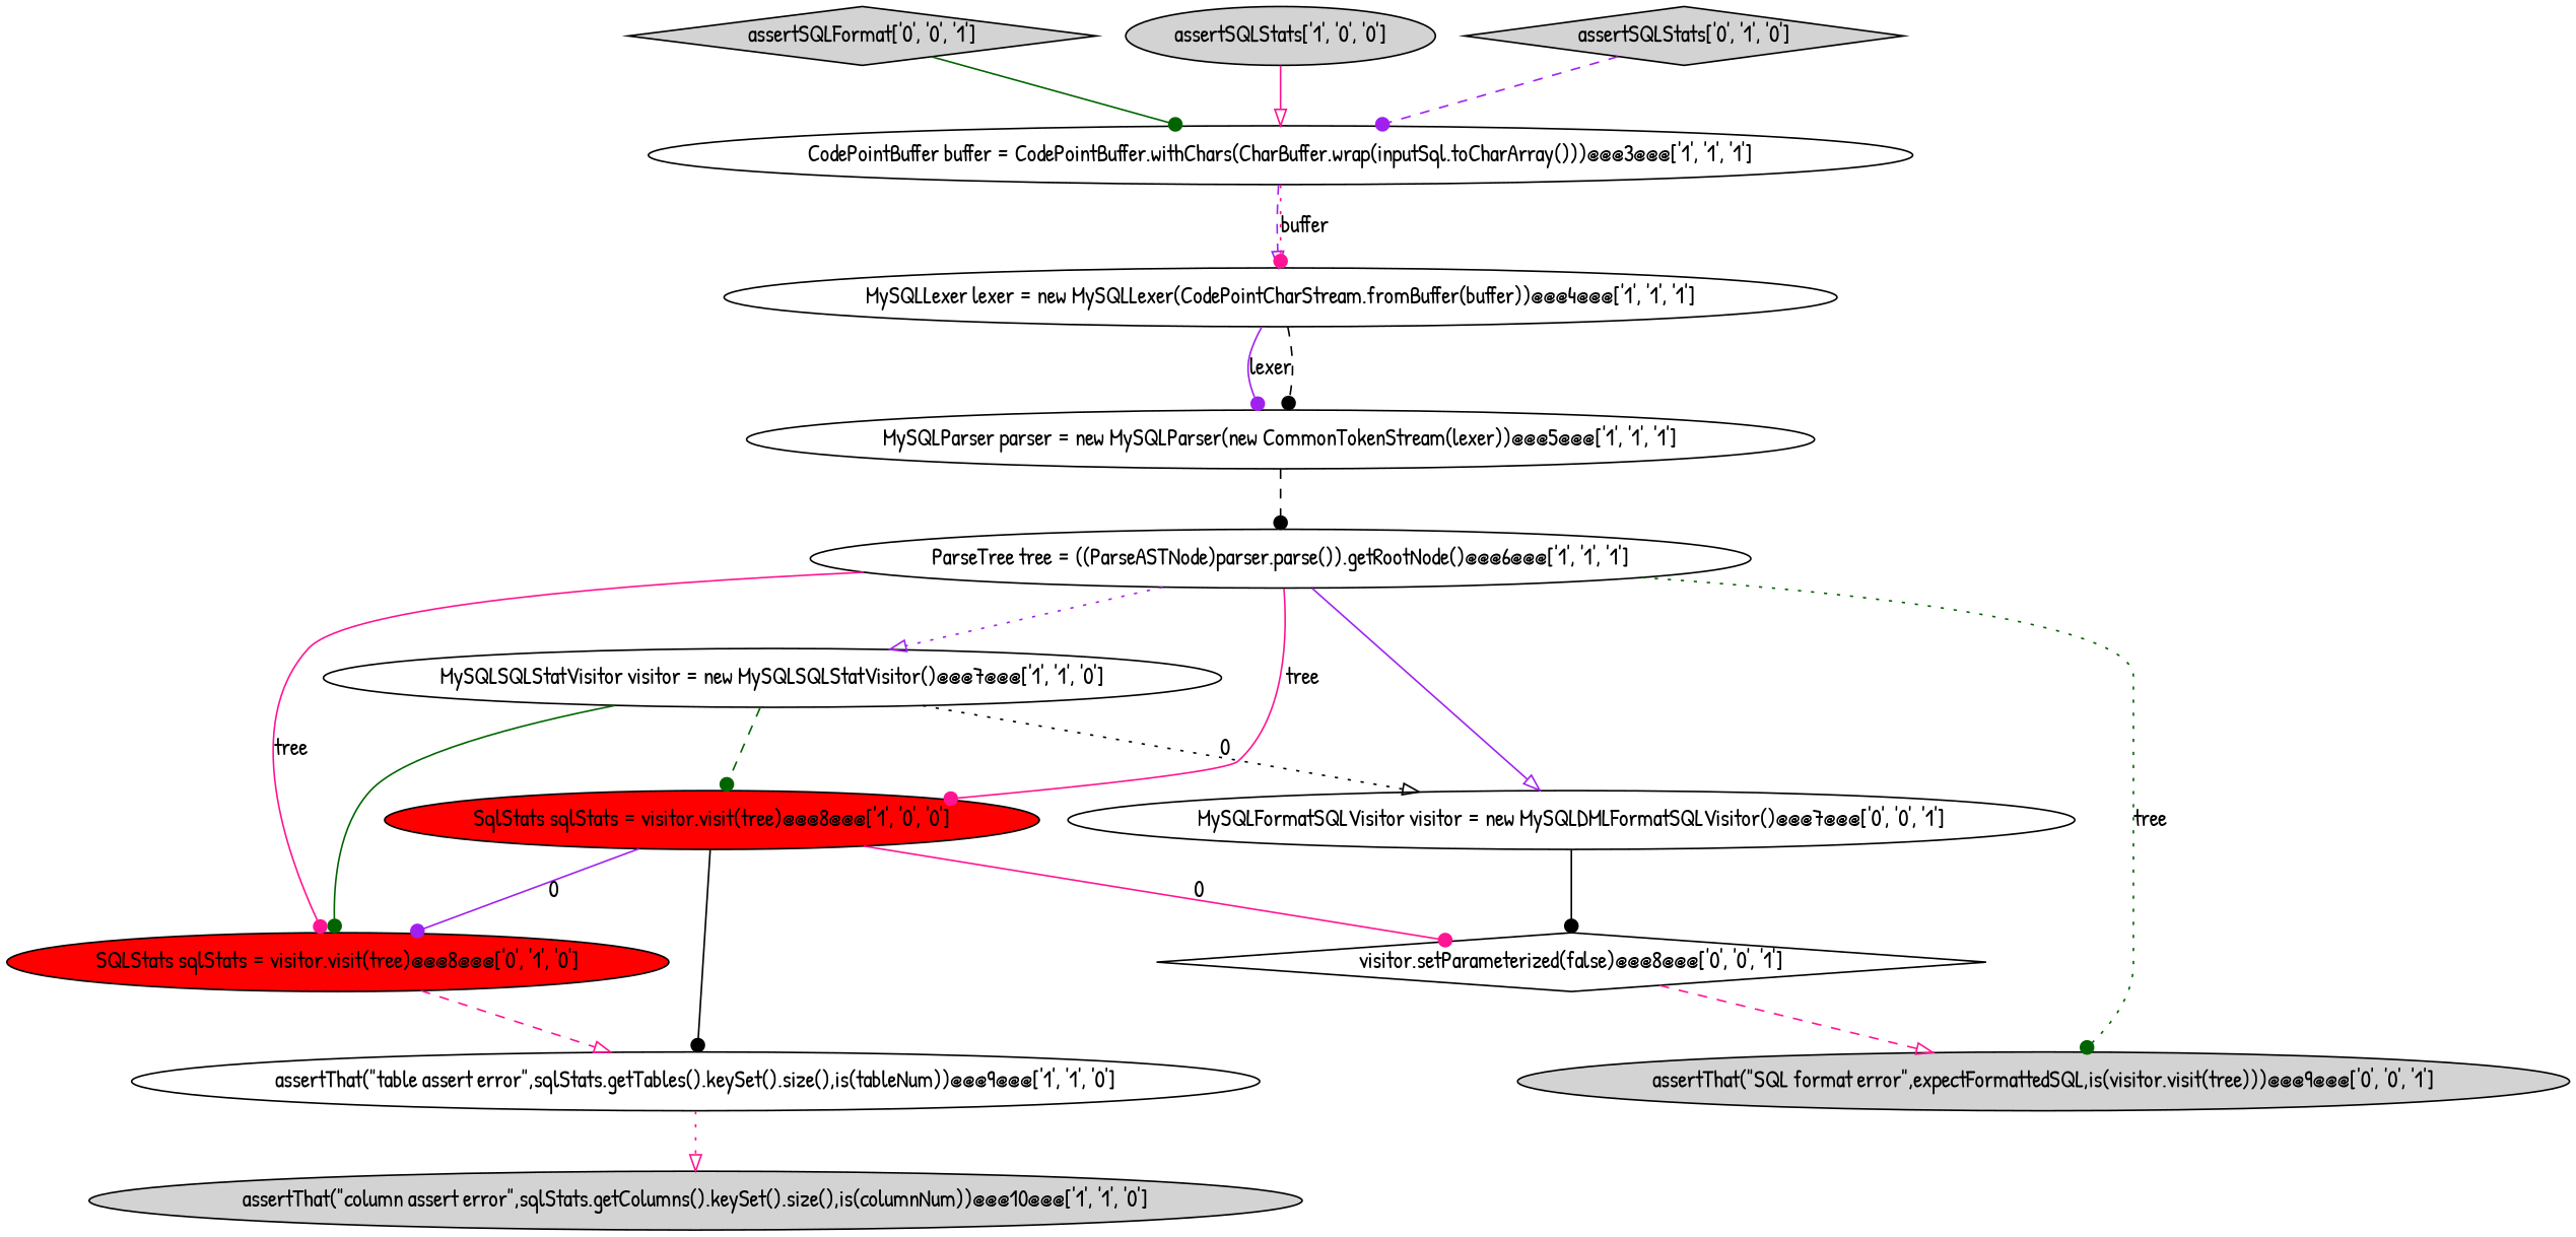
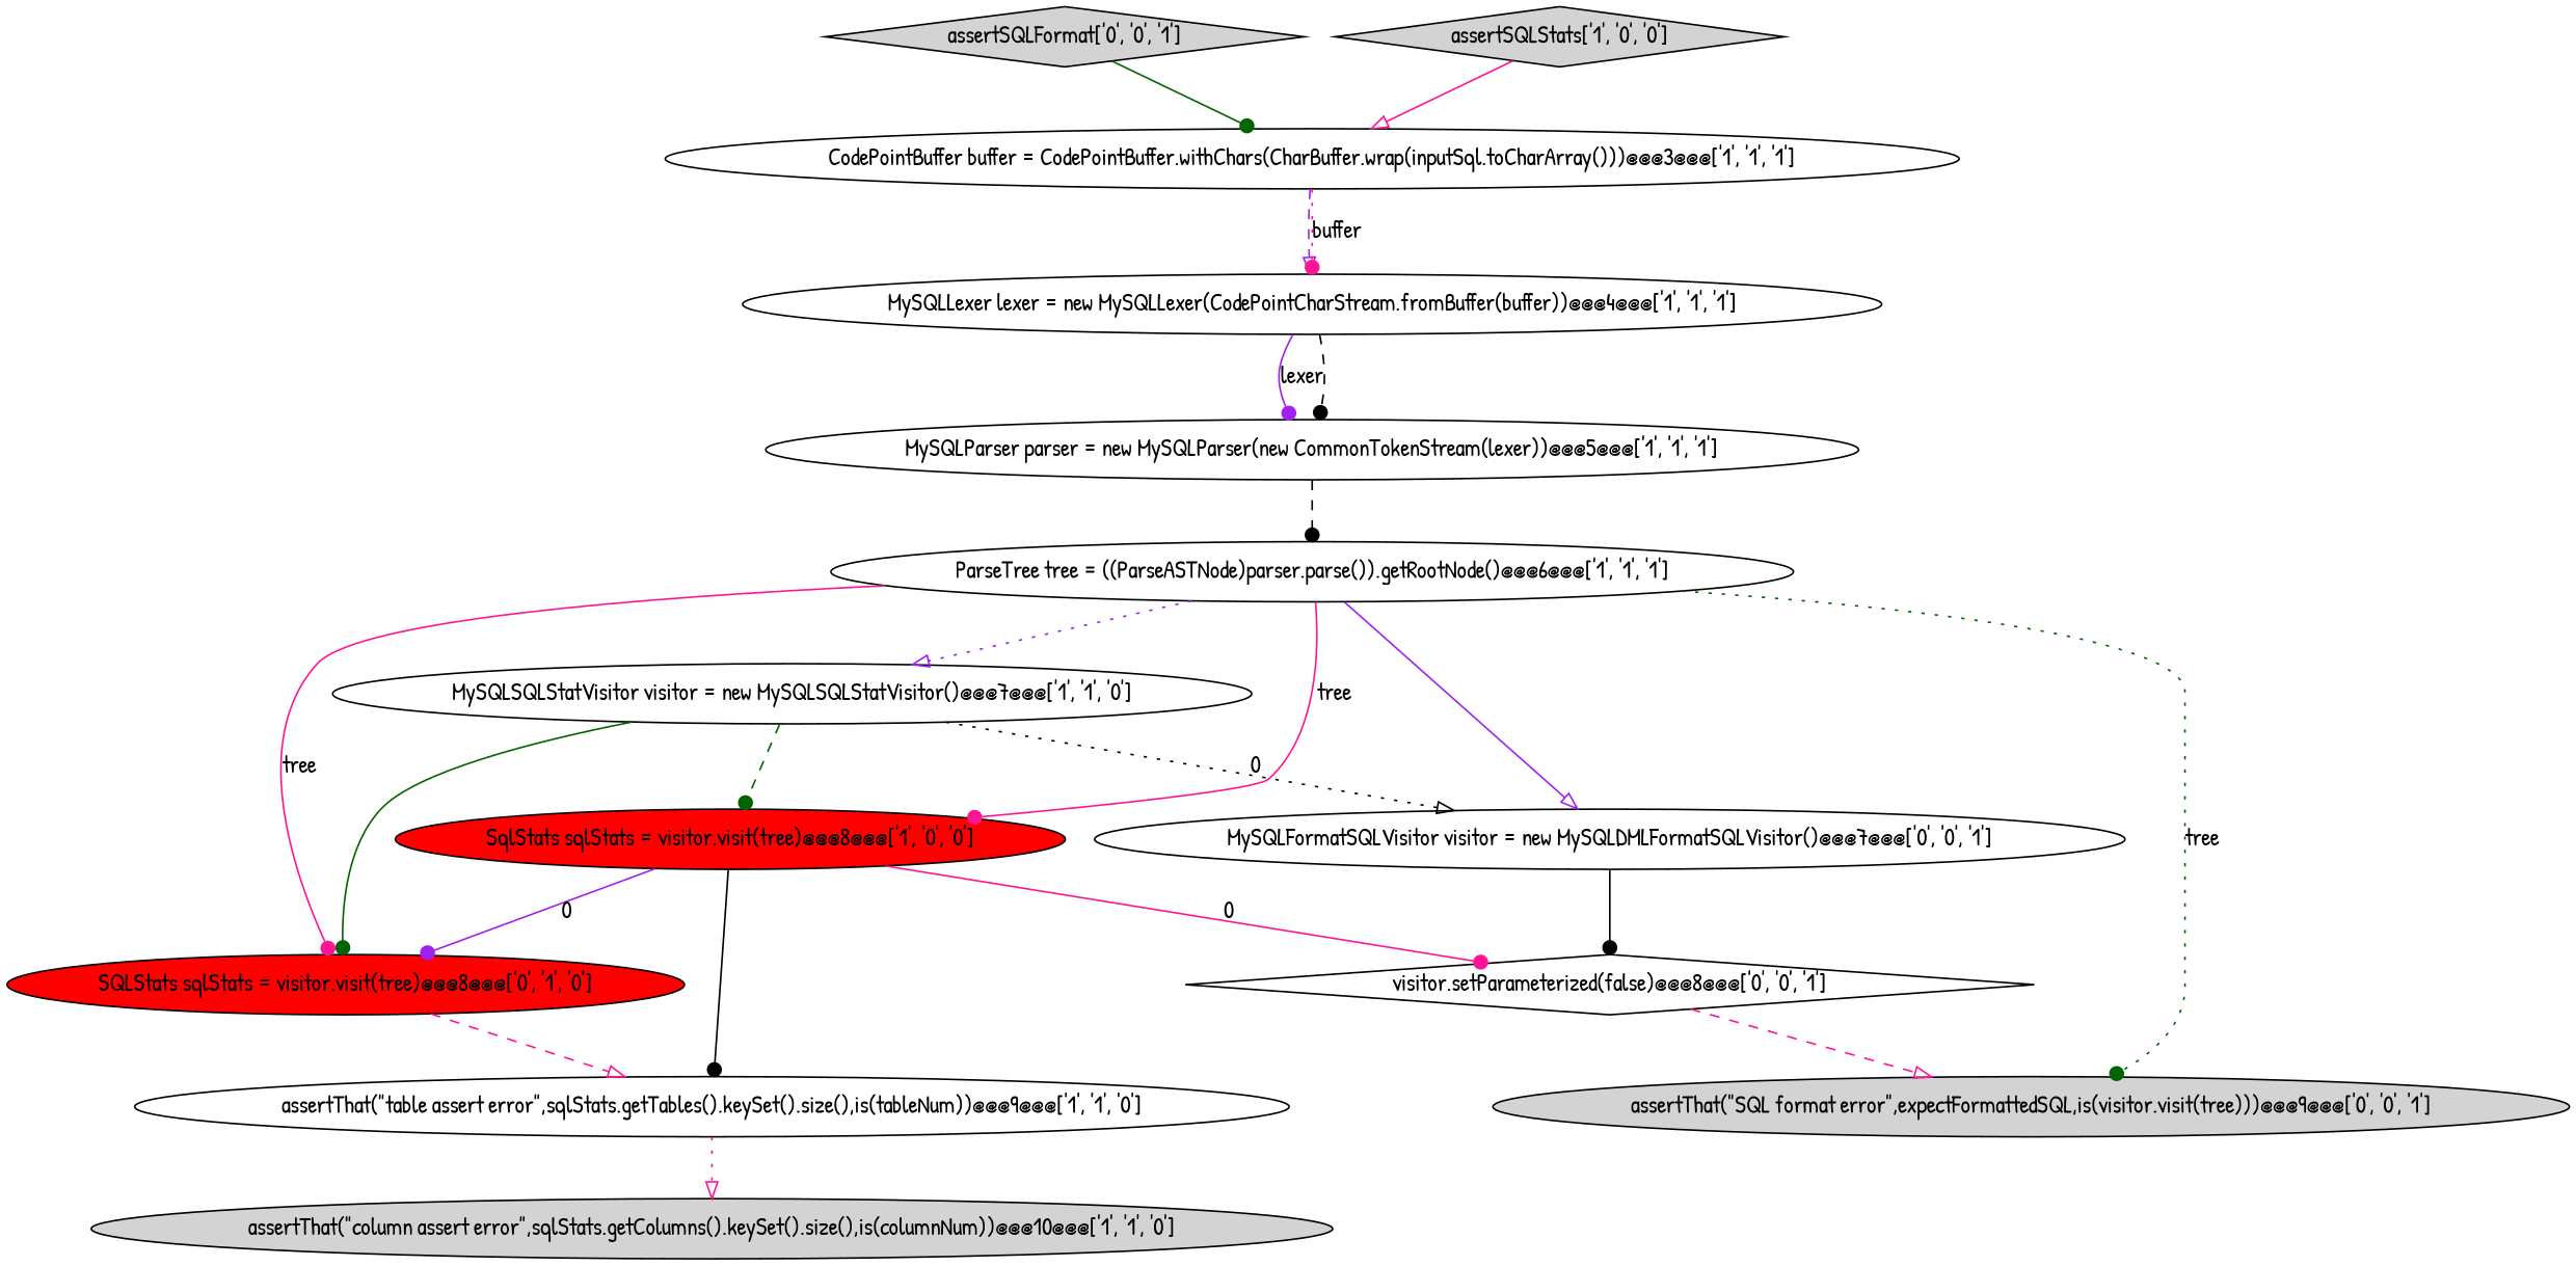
  digraph {
    fontname="Patrick Hand"
    node [fillcolor=white fontname="Patrick Hand" shape=ellipse style=filled]
    edge [arrowhead=dot color=deeppink fontname="Patrick Hand" style=solid]
    n1 [label="assertThat(\"table assert error\",sqlStats.getTables().keySet().size(),is(tableNum))@@@9@@@['1', '1', '0']"]
    n2 [fillcolor=lightgray label="assertThat(\"column assert error\",sqlStats.getColumns().keySet().size(),is(columnNum))@@@10@@@['1', '1', '0']"]
    n3 [fillcolor=lightgray label="assertSQLFormat['0', '0', '1']" shape=diamond]
    n4 [label="CodePointBuffer buffer = CodePointBuffer.withChars(CharBuffer.wrap(inputSql.toCharArray()))@@@3@@@['1', '1', '1']"]
    n5 [label="MySQLLexer lexer = new MySQLLexer(CodePointCharStream.fromBuffer(buffer))@@@4@@@['1', '1', '1']"]
    n6 [label="MySQLFormatSQLVisitor visitor = new MySQLDMLFormatSQLVisitor()@@@7@@@['0', '0', '1']"]
    n7 [label="visitor.setParameterized(false)@@@8@@@['0', '0', '1']" shape=diamond]
    n8 [fillcolor=lightgray label="assertThat(\"SQL format error\",expectFormattedSQL,is(visitor.visit(tree)))@@@9@@@['0', '0', '1']"]
    n9 [label="MySQLSQLStatVisitor visitor = new MySQLSQLStatVisitor()@@@7@@@['1', '1', '0']"]
    n10 [fillcolor=red label="SqlStats sqlStats = visitor.visit(tree)@@@8@@@['1', '0', '0']"]
    n11 [fillcolor=red label="SQLStats sqlStats = visitor.visit(tree)@@@8@@@['0', '1', '0']"]
    n12 [label="MySQLParser parser = new MySQLParser(new CommonTokenStream(lexer))@@@5@@@['1', '1', '1']"]
-   n13 [fillcolor=lightgray label="assertSQLStats['1', '0', '0']"]
+   n13 [fillcolor=lightgray label="assertSQLStats['1', '0', '0']" shape=diamond]
    n14 [label="ParseTree tree = ((ParseASTNode)parser.parse()).getRootNode()@@@6@@@['1', '1', '1']"]
-   n15 [fillcolor=lightgray label="assertSQLStats['0', '1', '0']" shape=diamond]
    n1 -> n2 [arrowhead=onormal style=dotted]
    n3 -> n4 [color=darkgreen]
    n4 -> n5 [arrowhead=onormal color=purple style=dashed]
    n4 -> n5 [label=buffer style=dotted]
    n5 -> n12 [color=purple label=lexer]
    n5 -> n12 [color=black style=dashed]
    n6 -> n7 [color=black]
    n7 -> n8 [arrowhead=onormal style=dashed]
    n9 -> n6 [arrowhead=onormal color=black label=0 style=dotted]
    n9 -> n10 [color=darkgreen style=dashed]
    n9 -> n11 [color=darkgreen]
    n10 -> n1 [color=black]
    n10 -> n7 [label=0]
    n10 -> n11 [color=purple label=0]
    n11 -> n1 [arrowhead=onormal style=dashed]
    n12 -> n14 [color=black style=dashed]
    n13 -> n4 [arrowhead=onormal]
    n14 -> n6 [arrowhead=onormal color=purple]
    n14 -> n8 [color=darkgreen label=tree style=dotted]
    n14 -> n9 [arrowhead=onormal color=purple style=dotted]
    n14 -> n10 [label=tree]
    n14 -> n11 [label=tree]
-   n15 -> n4 [color=purple style=dashed]
  }
